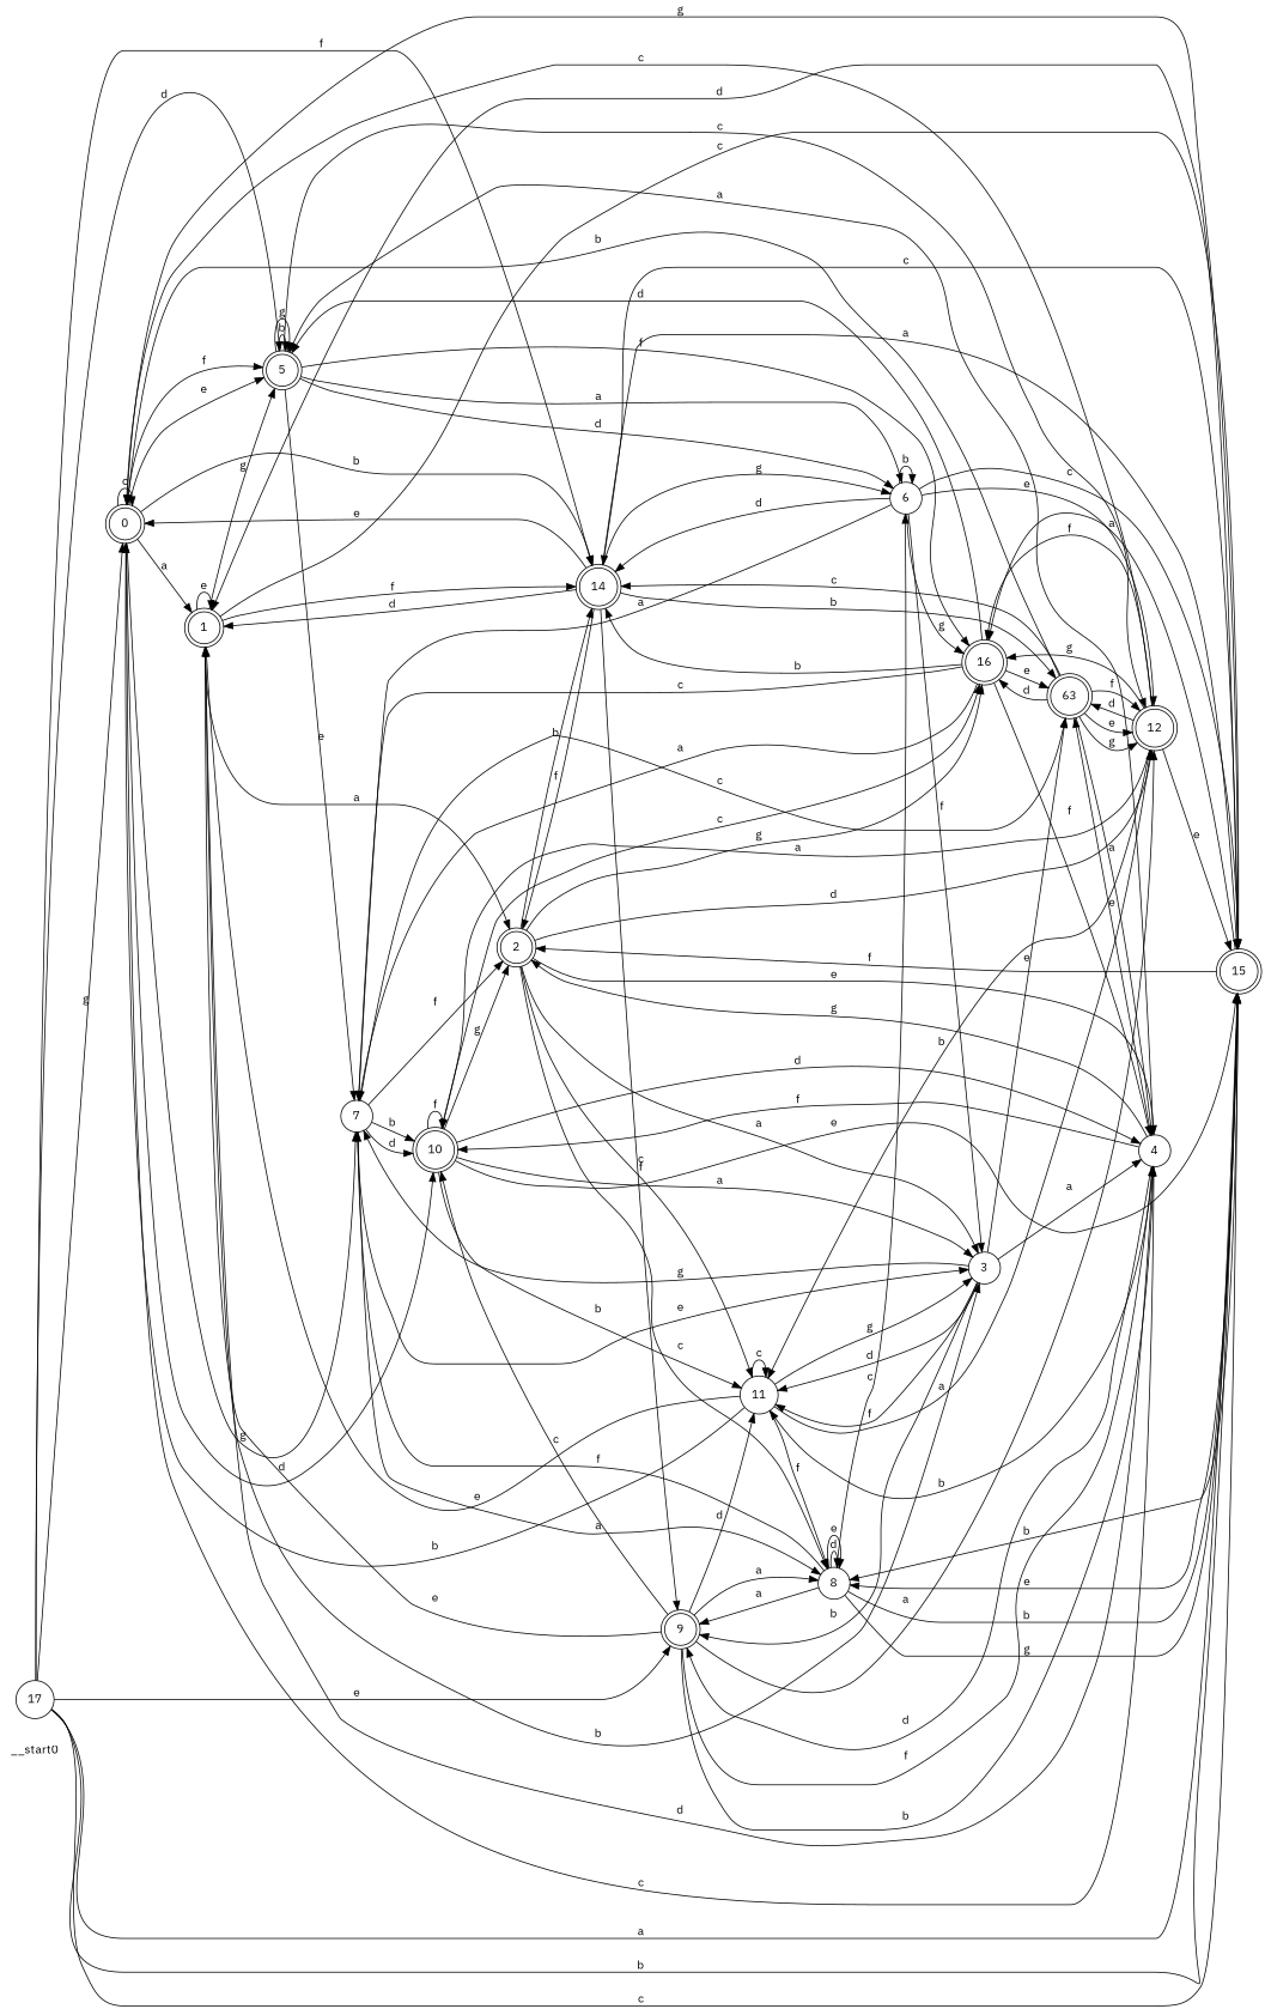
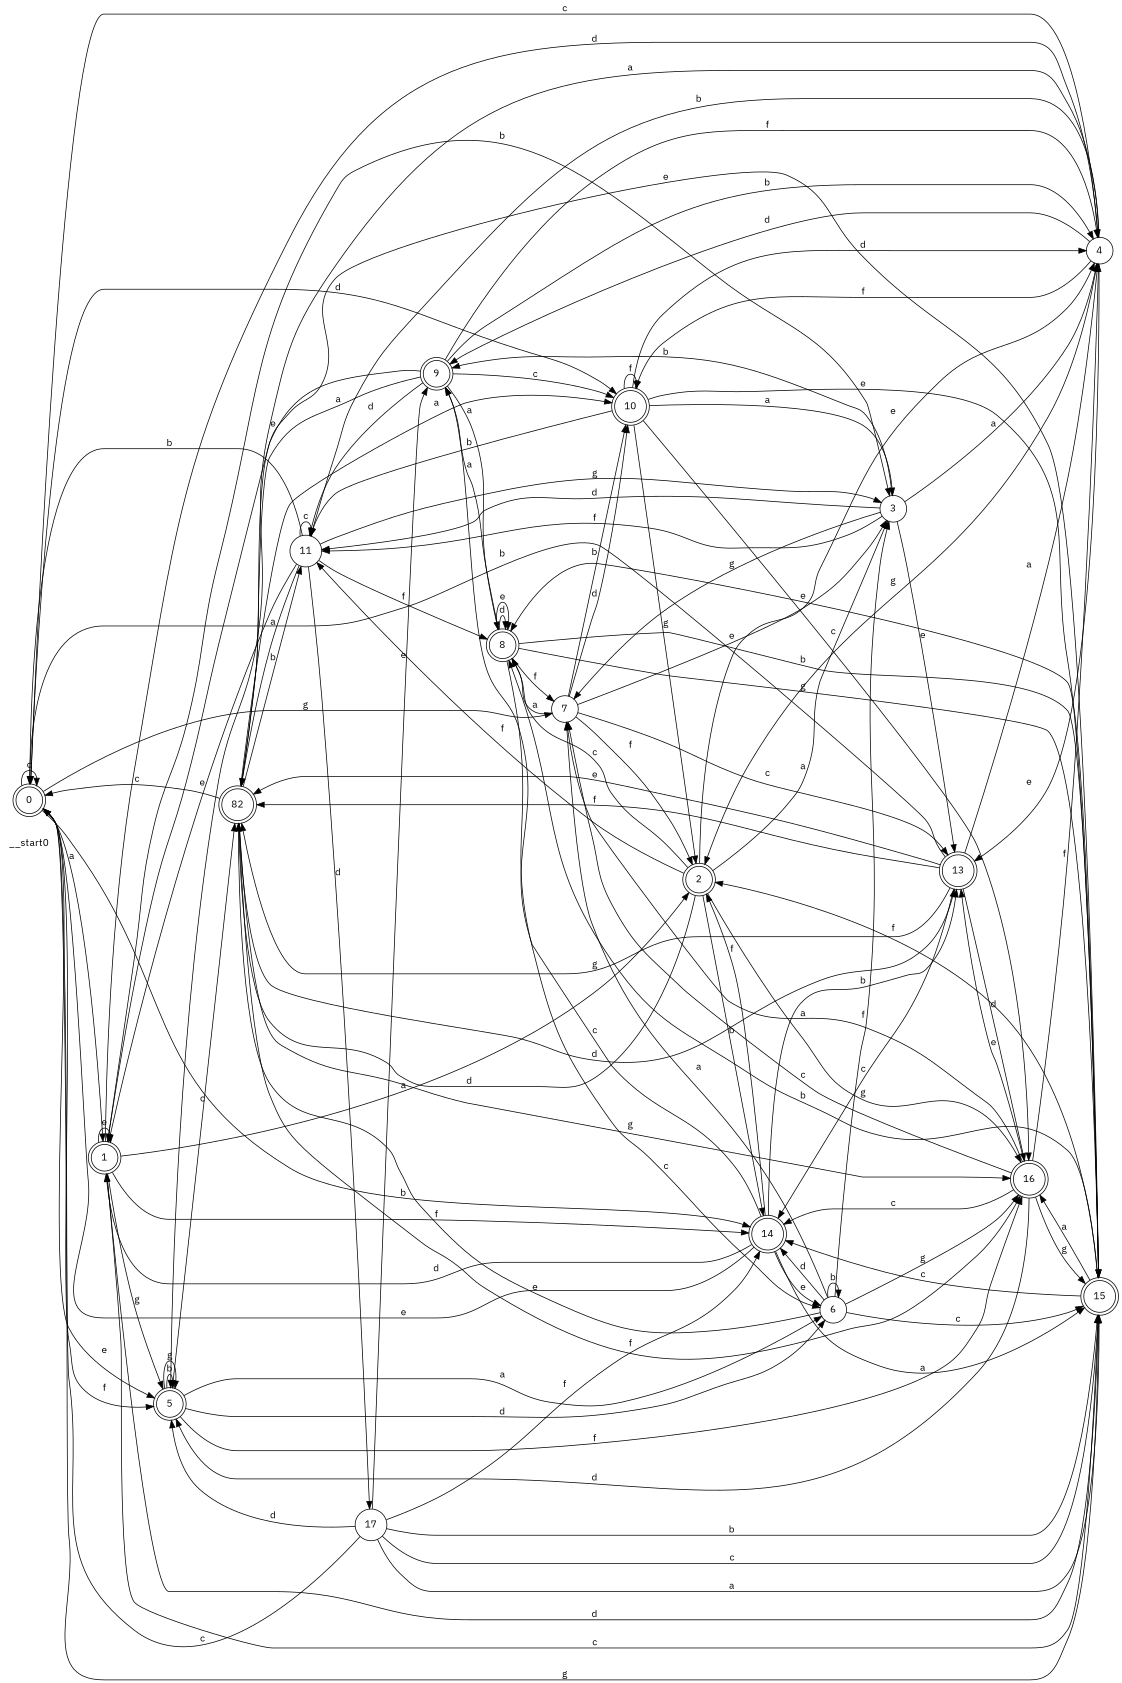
  digraph {
    fontname="IBM Plex Sans"
    rankdir=LR
    node [fontname="IBM Plex Sans" shape=doublecircle color=black fillcolor=white style="rounded,filled"]
    edge [fontname="IBM Plex Sans"]
    __start0 [shape=none color="" fillcolor="" style=""]
    n2 [label=0]
    n3 [label=1]
    n4 [label=5]
    n5 [label=7 shape=circle style=filled]
    n6 [label=10]
    n7 [label=14]
    n8 [label=2]
    n9 [label=3 shape=circle style=filled]
    n10 [label=4 shape=circle style=filled]
    n11 [label=15]
-   n12 [label=12]
+   n12 [label=82]
    n13 [label=16]
    n14 [label=6 shape=circle style=filled]
-   n15 [label=8 shape=circle style=filled]
-   n16 [label=63]
+   n15 [label=8 style=filled]
+   n16 [label=13]
    n17 [label=11 shape=circle style=filled]
    n18 [label=9]
    n19 [label=17 shape=circle style=filled]
    n2 -> n2 [label=c]
    n2 -> n3 [label=a]
    n2 -> n4 [label=e]
    n2 -> n4 [label=f]
    n2 -> n5 [label=g]
    n2 -> n6 [label=d]
    n2 -> n7 [label=b]
    n3 -> n3 [label=e]
    n3 -> n4 [label=g]
    n3 -> n7 [label=f]
    n3 -> n8 [label=a]
    n3 -> n9 [label=b]
    n3 -> n10 [label=d]
    n3 -> n11 [label=c]
    n4 -> n4 [label=b]
    n4 -> n4 [label=g]
-   n4 -> n5 [label=e]
    n4 -> n12 [label=c]
    n4 -> n13 [label=f]
    n4 -> n14 [label=a]
    n4 -> n14 [label=d]
    n5 -> n6 [label=b]
    n5 -> n6 [label=d]
    n5 -> n8 [label=f]
    n5 -> n9 [label=e]
    n5 -> n15 [label=a]
    n5 -> n16 [label=c]
    n6 -> n6 [label=f]
    n6 -> n8 [label=g]
    n6 -> n9 [label=a]
    n6 -> n10 [label=d]
    n6 -> n11 [label=e]
    n6 -> n13 [label=c]
    n6 -> n17 [label=b]
    n7 -> n2 [label=e]
    n7 -> n3 [label=d]
    n7 -> n8 [label=f]
    n7 -> n11 [label=a]
-   n7 -> n14 [label=g]
+   n7 -> n14 [label=e]
    n7 -> n16 [label=b]
    n7 -> n18 [label=c]
    n8 -> n7 [label=b]
    n8 -> n9 [label=a]
    n8 -> n10 [label=e]
    n8 -> n12 [label=d]
    n8 -> n13 [label=g]
    n8 -> n15 [label=c]
    n8 -> n17 [label=f]
    n9 -> n5 [label=g]
    n9 -> n10 [label=a]
    n9 -> n16 [label=e]
    n9 -> n17 [label=d]
    n9 -> n17 [label=f]
    n9 -> n18 [label=b]
    n10 -> n2 [label=c]
    n10 -> n4 [label=a]
    n10 -> n6 [label=f]
    n10 -> n8 [label=g]
    n10 -> n16 [label=e]
    n10 -> n17 [label=b]
    n10 -> n18 [label=d]
    n11 -> n2 [label=g]
    n11 -> n3 [label=d]
    n11 -> n7 [label=c]
    n11 -> n8 [label=f]
    n11 -> n13 [label=a]
    n11 -> n15 [label=b]
    n11 -> n15 [label=e]
    n12 -> n2 [label=c]
    n12 -> n6 [label=a]
    n12 -> n11 [label=e]
    n12 -> n13 [label=f]
    n12 -> n13 [label=g]
    n12 -> n16 [label=d]
    n12 -> n17 [label=b]
    n13 -> n4 [label=d]
    n13 -> n5 [label=a]
    n13 -> n5 [label=c]
-   n13 -> n7 [label=b]
+   n13 -> n7 [label=c]
    n13 -> n10 [label=f]
+   n13 -> n11 [label=g]
    n13 -> n16 [label=e]
    n14 -> n5 [label=a]
    n14 -> n7 [label=d]
    n14 -> n9 [label=f]
    n14 -> n11 [label=c]
    n14 -> n12 [label=e]
    n14 -> n13 [label=g]
    n14 -> n14 [label=b]
    n15 -> n5 [label=f]
    n15 -> n11 [label=b]
    n15 -> n11 [label=g]
    n15 -> n14 [label=c]
    n15 -> n15 [label=d]
    n15 -> n15 [label=e]
    n15 -> n18 [label=a]
    n16 -> n2 [label=b]
    n16 -> n7 [label=c]
    n16 -> n10 [label=a]
    n16 -> n12 [label=e]
    n16 -> n12 [label=f]
    n16 -> n12 [label=g]
    n16 -> n13 [label=d]
    n17 -> n2 [label=b]
    n17 -> n3 [label=e]
    n17 -> n9 [label=g]
    n17 -> n12 [label=a]
    n17 -> n15 [label=f]
    n17 -> n17 [label=c]
+   n17 -> n19 [label=d]
    n18 -> n3 [label=e]
    n18 -> n6 [label=c]
    n18 -> n10 [label=b]
    n18 -> n10 [label=f]
    n18 -> n12 [label=a]
    n18 -> n15 [label=a]
    n18 -> n17 [label=d]
-   n19 -> n2 [label=g]
+   n19 -> n2 [label=c]
    n19 -> n4 [label=d]
    n19 -> n7 [label=f]
    n19 -> n11 [label=a]
    n19 -> n11 [label=b]
    n19 -> n11 [label=c]
    n19 -> n18 [label=e]
  }
